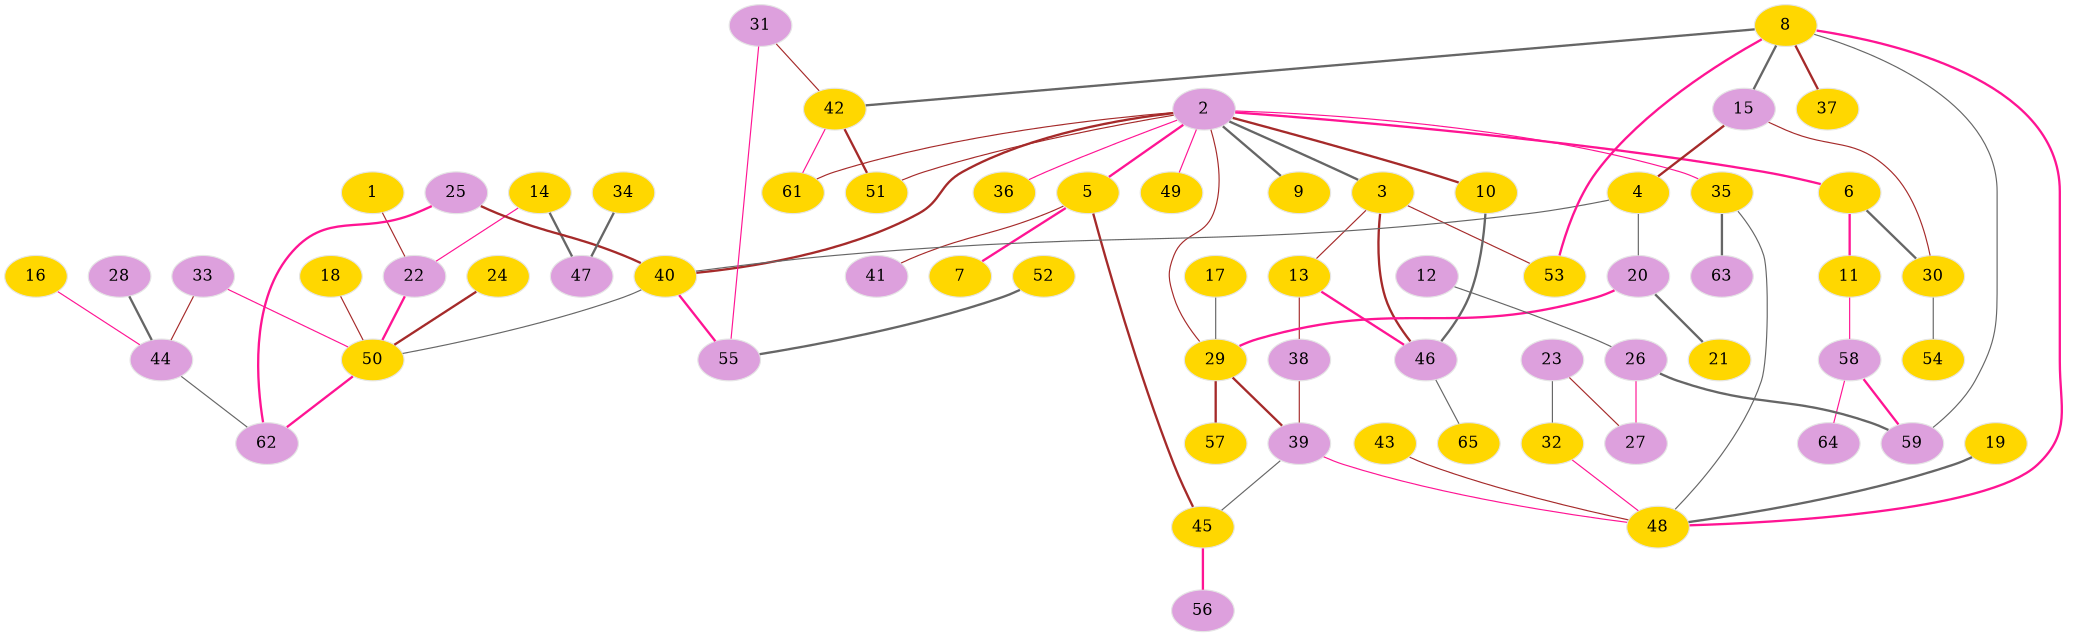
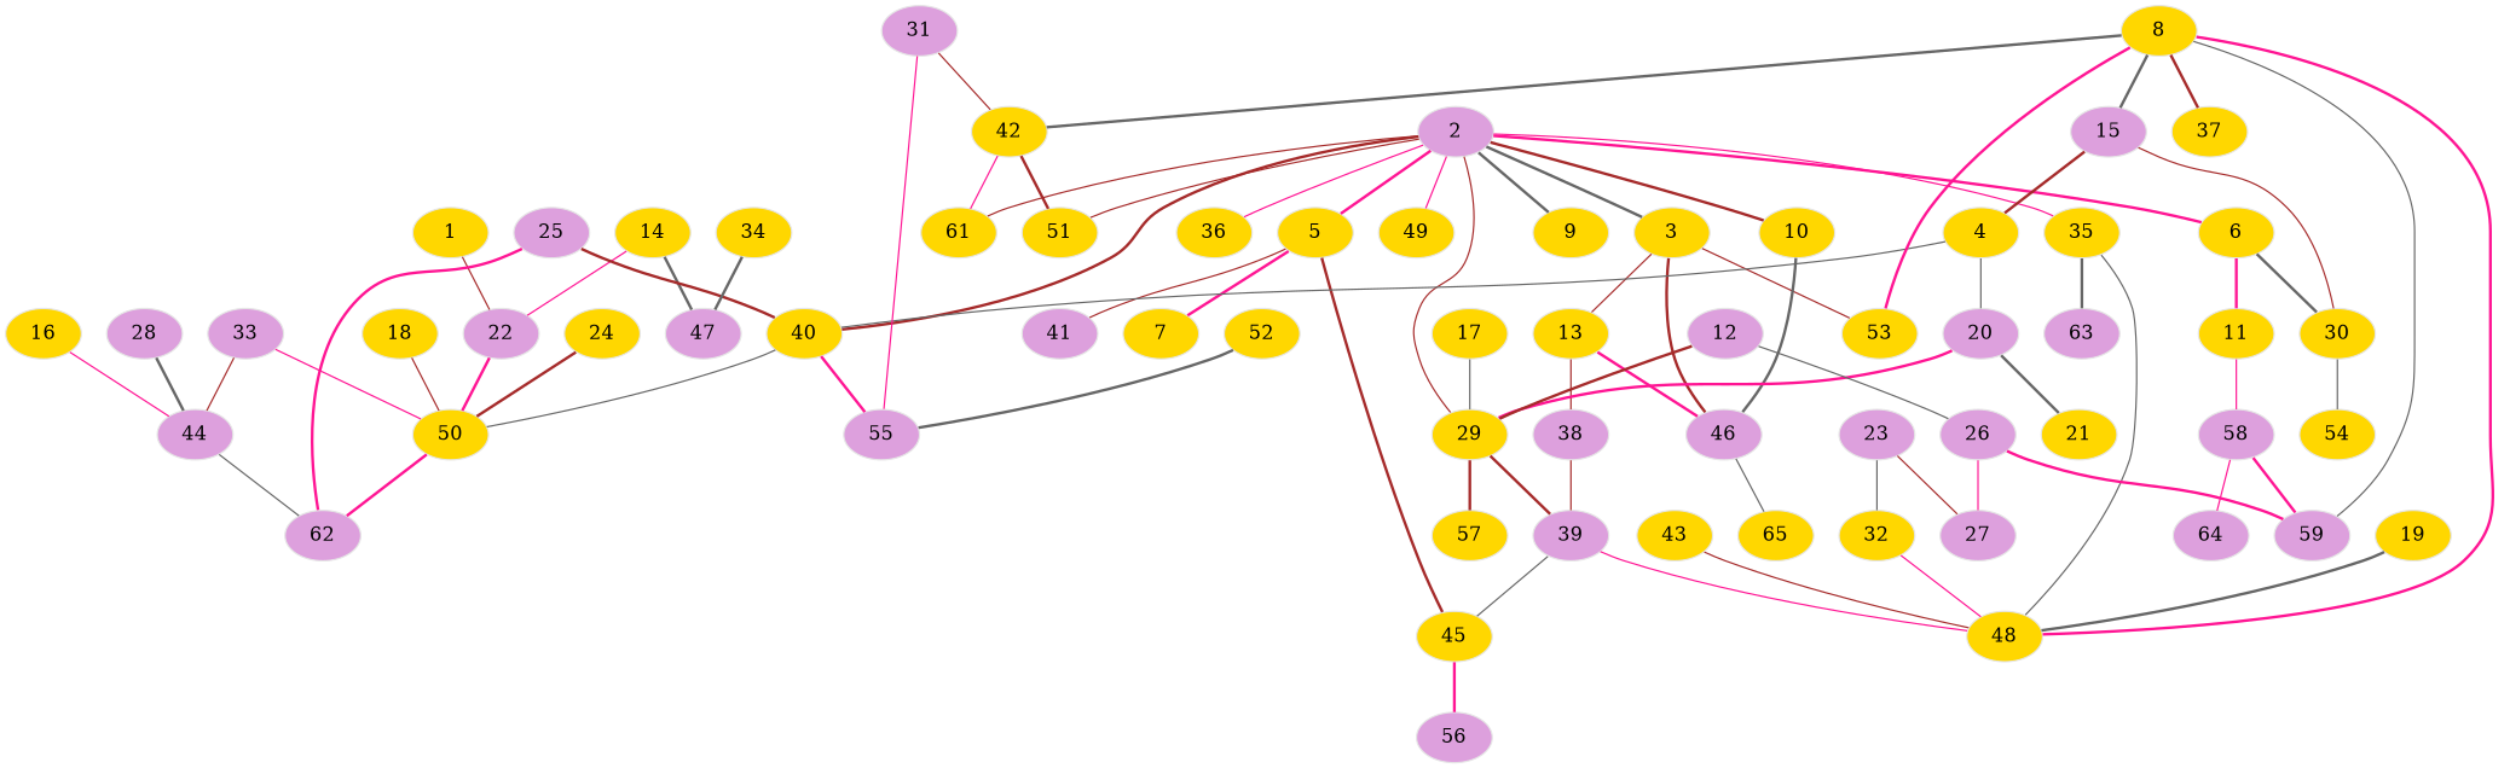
  graph {
    node [color=gray90 fillcolor=gold style=filled]
    edge [color=deeppink style=bold weight=1.0]
    22 [fillcolor=plum]
    1
    50
    2 [fillcolor=plum]
    3
    5
    6
    9
    10
    29
    35
    36
    40
    49
    51
    61
    13
    46 [fillcolor=plum]
    53
    7
    41 [fillcolor=plum]
    45
    11
    30
    39 [fillcolor=plum]
    57
    48
    63 [fillcolor=plum]
    55 [fillcolor=plum]
    38 [fillcolor=plum]
    65
    4
    20 [fillcolor=plum]
    21
    56 [fillcolor=plum]
    58 [fillcolor=plum]
    54
    8
    15 [fillcolor=plum]
    37
    42
    59 [fillcolor=plum]
    64 [fillcolor=plum]
    12 [fillcolor=plum]
    26 [fillcolor=plum]
    27 [fillcolor=plum]
    14
    47 [fillcolor=plum]
    44 [fillcolor=plum]
    16
    62 [fillcolor=plum]
    17
    18
    19
    23 [fillcolor=plum]
    32
    24
    25 [fillcolor=plum]
    28 [fillcolor=plum]
    31 [fillcolor=plum]
    33 [fillcolor=plum]
    34
    43
    52
    22 -- 50
    1 -- 22 [color=brown style=solid]
    50 -- 62
    2 -- 3 [color=gray40]
    2 -- 5
    2 -- 6
    2 -- 9 [color=gray40]
    2 -- 10 [color=brown]
    2 -- 29 [color=brown style=solid]
    2 -- 35 [style=solid]
    2 -- 36 [style=solid]
    2 -- 40 [color=brown]
    2 -- 49 [style=solid]
    2 -- 51 [color=brown style=solid]
    2 -- 61 [color=brown style=solid]
    3 -- 13 [color=brown style=solid]
    3 -- 46 [color=brown]
    3 -- 53 [color=brown style=solid]
    5 -- 7
    5 -- 41 [color=brown style=solid]
    5 -- 45 [color=brown]
    6 -- 11
    6 -- 30 [color=gray40]
    10 -- 46 [color=gray40]
    29 -- 39 [color=brown]
    29 -- 57 [color=brown]
    35 -- 48 [color=gray40 style=solid]
    35 -- 63 [color=gray40]
    40 -- 50 [color=gray40 style=solid]
    40 -- 55
    13 -- 46
    13 -- 38 [color=brown style=solid]
    46 -- 65 [color=gray40 style=solid]
    45 -- 56
    11 -- 58 [style=solid]
    30 -- 54 [color=gray40 style=solid]
    39 -- 45 [color=gray40 style=solid]
    39 -- 48 [style=solid]
    38 -- 39 [color=brown style=solid]
    4 -- 40 [color=gray40 style=solid]
    4 -- 20 [color=gray40 style=solid]
    20 -- 29
    20 -- 21 [color=gray40]
    58 -- 59
    58 -- 64 [style=solid]
    8 -- 53
    8 -- 48
    8 -- 15 [color=gray40]
    8 -- 37 [color=brown]
    8 -- 42 [color=gray40]
    8 -- 59 [color=gray40 style=solid]
    15 -- 30 [color=brown style=solid]
    15 -- 4 [color=brown]
    42 -- 51 [color=brown]
    42 -- 61 [style=solid]
+   12 -- 29 [color=brown]
    12 -- 26 [color=gray40 style=solid]
-   26 -- 59 [color=gray40]
+   26 -- 59
    26 -- 27 [style=solid]
    14 -- 22 [style=solid]
    14 -- 47 [color=gray40]
    44 -- 62 [color=gray40 style=solid]
    16 -- 44 [style=solid]
    17 -- 29 [color=gray40 style=solid]
    18 -- 50 [color=brown style=solid]
    19 -- 48 [color=gray40]
    23 -- 27 [color=brown style=solid]
    23 -- 32 [color=gray40 style=solid]
    32 -- 48 [style=solid]
    24 -- 50 [color=brown]
    25 -- 40 [color=brown]
    25 -- 62
    28 -- 44 [color=gray40]
    31 -- 55 [style=solid]
    31 -- 42 [color=brown style=solid]
    33 -- 50 [style=solid]
    33 -- 44 [color=brown style=solid]
    34 -- 47 [color=gray40]
    43 -- 48 [color=brown style=solid]
    52 -- 55 [color=gray40]
  }
